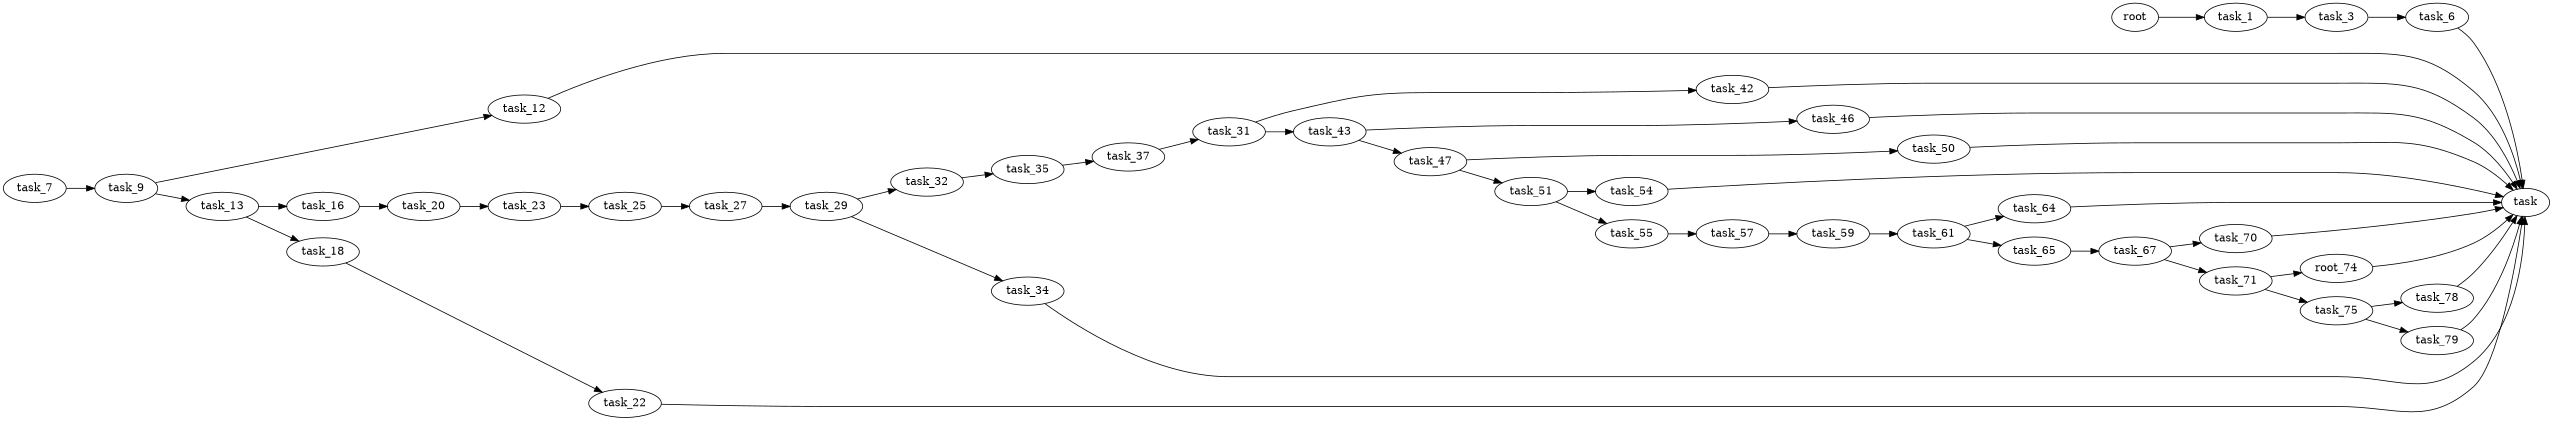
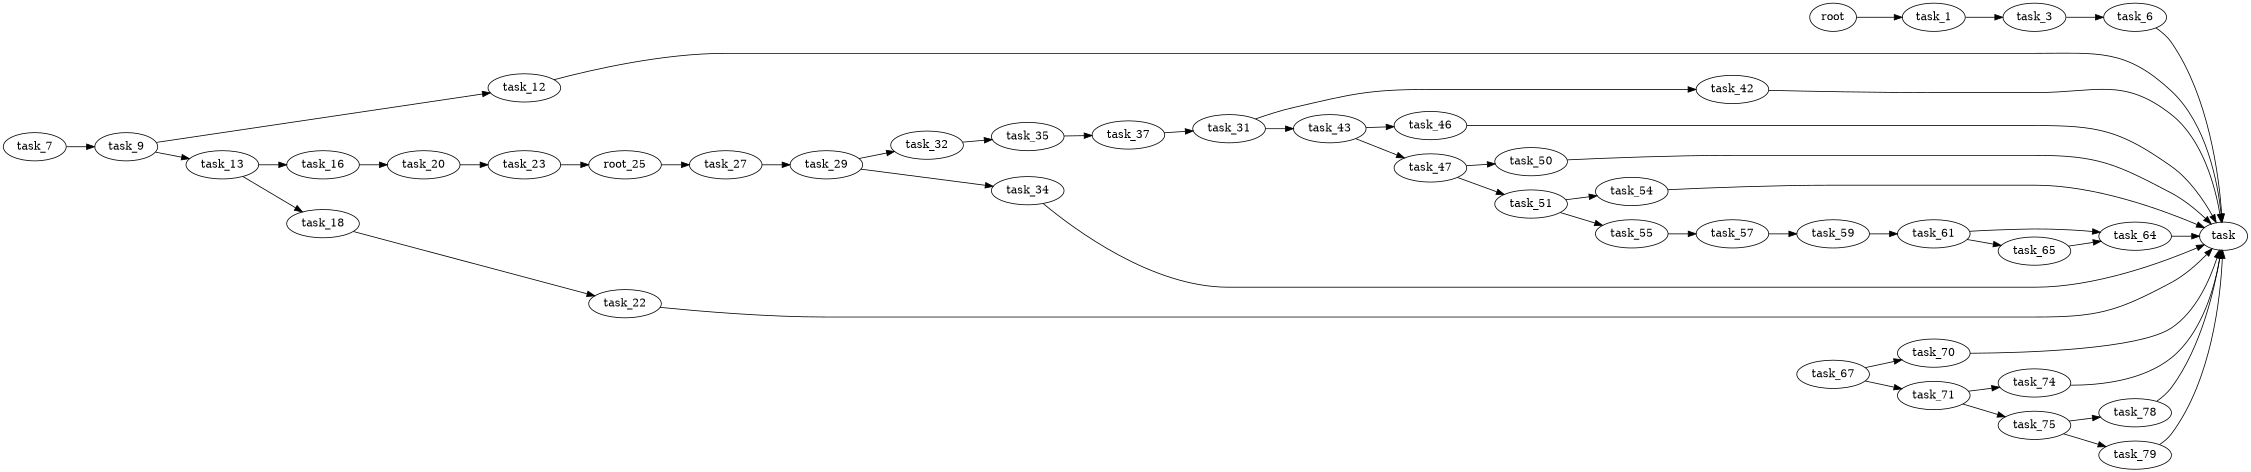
  digraph {
    rankdir=LR
    root
    task_1
    task_3
    task_6
    n5 [label=task]
    task_7
    task_9
    task_12
    task_13
    task_16
    task_18
    task_20
    task_22
    task_23
-   task_25
+   task_25 [label=root_25]
    task_27
    task_29
    task_32
    task_34
    task_35
    task_37
    n22 [label=task_31]
    task_42
    task_43
    task_46
    task_47
    task_50
    task_51
    task_54
    task_55
    task_57
    task_59
    task_61
    task_64
    task_65
    task_67
    task_70
    task_71
-   task_74 [label=root_74]
+   task_74
    task_75
    task_78
    task_79
    root -> task_1
    task_1 -> task_3
    task_3 -> task_6
    task_6 -> n5
    task_7 -> task_9
    task_9 -> task_12
    task_9 -> task_13
    task_12 -> n5
    task_13 -> task_16
    task_13 -> task_18
    task_16 -> task_20
    task_18 -> task_22
    task_20 -> task_23
    task_22 -> n5
    task_23 -> task_25
    task_25 -> task_27
    task_27 -> task_29
    task_29 -> task_32
    task_29 -> task_34
    task_32 -> task_35
    task_34 -> n5
    task_35 -> task_37
    task_37 -> n22
    n22 -> task_42
    n22 -> task_43
    task_42 -> n5
    task_43 -> task_46
    task_43 -> task_47
    task_46 -> n5
    task_47 -> task_50
    task_47 -> task_51
    task_50 -> n5
    task_51 -> task_54
    task_51 -> task_55
    task_54 -> n5
    task_55 -> task_57
    task_57 -> task_59
    task_59 -> task_61
    task_61 -> task_64
    task_61 -> task_65
    task_64 -> n5
-   task_65 -> task_67
+   task_65 -> task_64
    task_67 -> task_70
    task_67 -> task_71
    task_70 -> n5
    task_71 -> task_74
    task_71 -> task_75
    task_74 -> n5
    task_75 -> task_78
    task_75 -> task_79
    task_78 -> n5
    task_79 -> n5
  }
